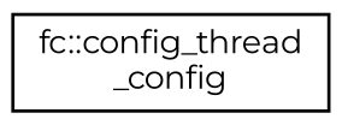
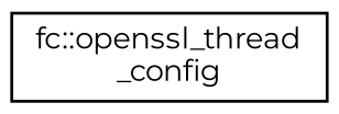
  digraph {
    rankdir=LR
    fontname=Montserrat
-   n1 [color=black fillcolor=white fontname=Montserrat fontsize=10 height=0.2 label="fc::config_thread\l_config" shape=record style=filled width=0.4]
+   n1 [color=black fillcolor=white fontname=Montserrat fontsize=10 height=0.2 label="fc::openssl_thread\l_config" shape=record style=filled width=0.4]
  }
